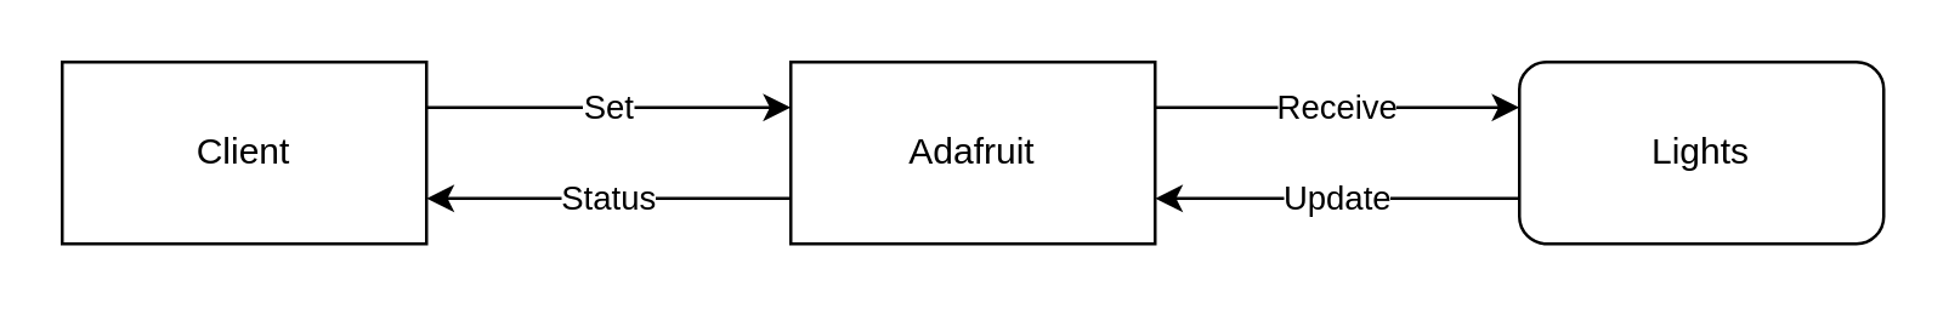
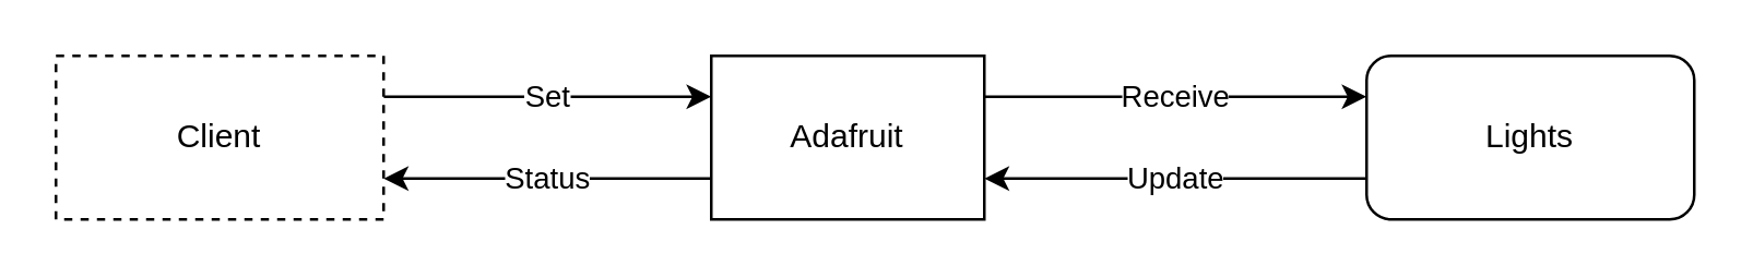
  <mxCell id="0" />
  <mxCell id="1" parent="0" />
  <mxCell id="2" value="Set" style="edgeStyle=orthogonalEdgeStyle;rounded=0;orthogonalLoop=1;jettySize=auto;html=1;exitX=1;exitY=0.25;exitDx=0;exitDy=0;entryX=0;entryY=0.25;entryDx=0;entryDy=0;" edge="1" parent="1" source="3" target="6"><mxGeometry relative="1" as="geometry" /></mxCell>
- <mxCell id="3" value="Client" style="rounded=0;whiteSpace=wrap;html=1;" vertex="1" parent="1"><mxGeometry x="20" y="20" width="120" height="60" as="geometry" /></mxCell>
+ <mxCell id="3" value="Client" style="rounded=0;whiteSpace=wrap;html=1;dashed=1;" vertex="1" parent="1"><mxGeometry x="20" y="20" width="120" height="60" as="geometry" /></mxCell>
  <mxCell id="4" value="Receive" style="edgeStyle=orthogonalEdgeStyle;rounded=0;orthogonalLoop=1;jettySize=auto;html=1;exitX=1;exitY=0.25;exitDx=0;exitDy=0;entryX=0;entryY=0.25;entryDx=0;entryDy=0;" edge="1" parent="1" source="6" target="8"><mxGeometry relative="1" as="geometry" /></mxCell>
  <mxCell id="5" value="Status" style="edgeStyle=orthogonalEdgeStyle;rounded=0;orthogonalLoop=1;jettySize=auto;html=1;exitX=0;exitY=0.75;exitDx=0;exitDy=0;entryX=1;entryY=0.75;entryDx=0;entryDy=0;" edge="1" parent="1" source="6" target="3"><mxGeometry relative="1" as="geometry" /></mxCell>
- <mxCell id="6" value="Adafruit" style="rounded=0;whiteSpace=wrap;html=1;" vertex="1" parent="1"><mxGeometry x="260" y="20" width="120" height="60" as="geometry" /></mxCell>
+ <mxCell id="6" value="Adafruit" style="rounded=0;whiteSpace=wrap;html=1;" vertex="1" parent="1"><mxGeometry x="260" y="20" width="100" height="60" as="geometry" /></mxCell>
  <mxCell id="7" value="Update" style="edgeStyle=orthogonalEdgeStyle;rounded=0;orthogonalLoop=1;jettySize=auto;html=1;exitX=0;exitY=0.75;exitDx=0;exitDy=0;entryX=1;entryY=0.75;entryDx=0;entryDy=0;" edge="1" parent="1" source="8" target="6"><mxGeometry relative="1" as="geometry" /></mxCell>
  <mxCell id="8" value="Lights" style="whiteSpace=wrap;html=1;rounded=1;" vertex="1" parent="1"><mxGeometry x="500" y="20" width="120" height="60" as="geometry" /></mxCell>
